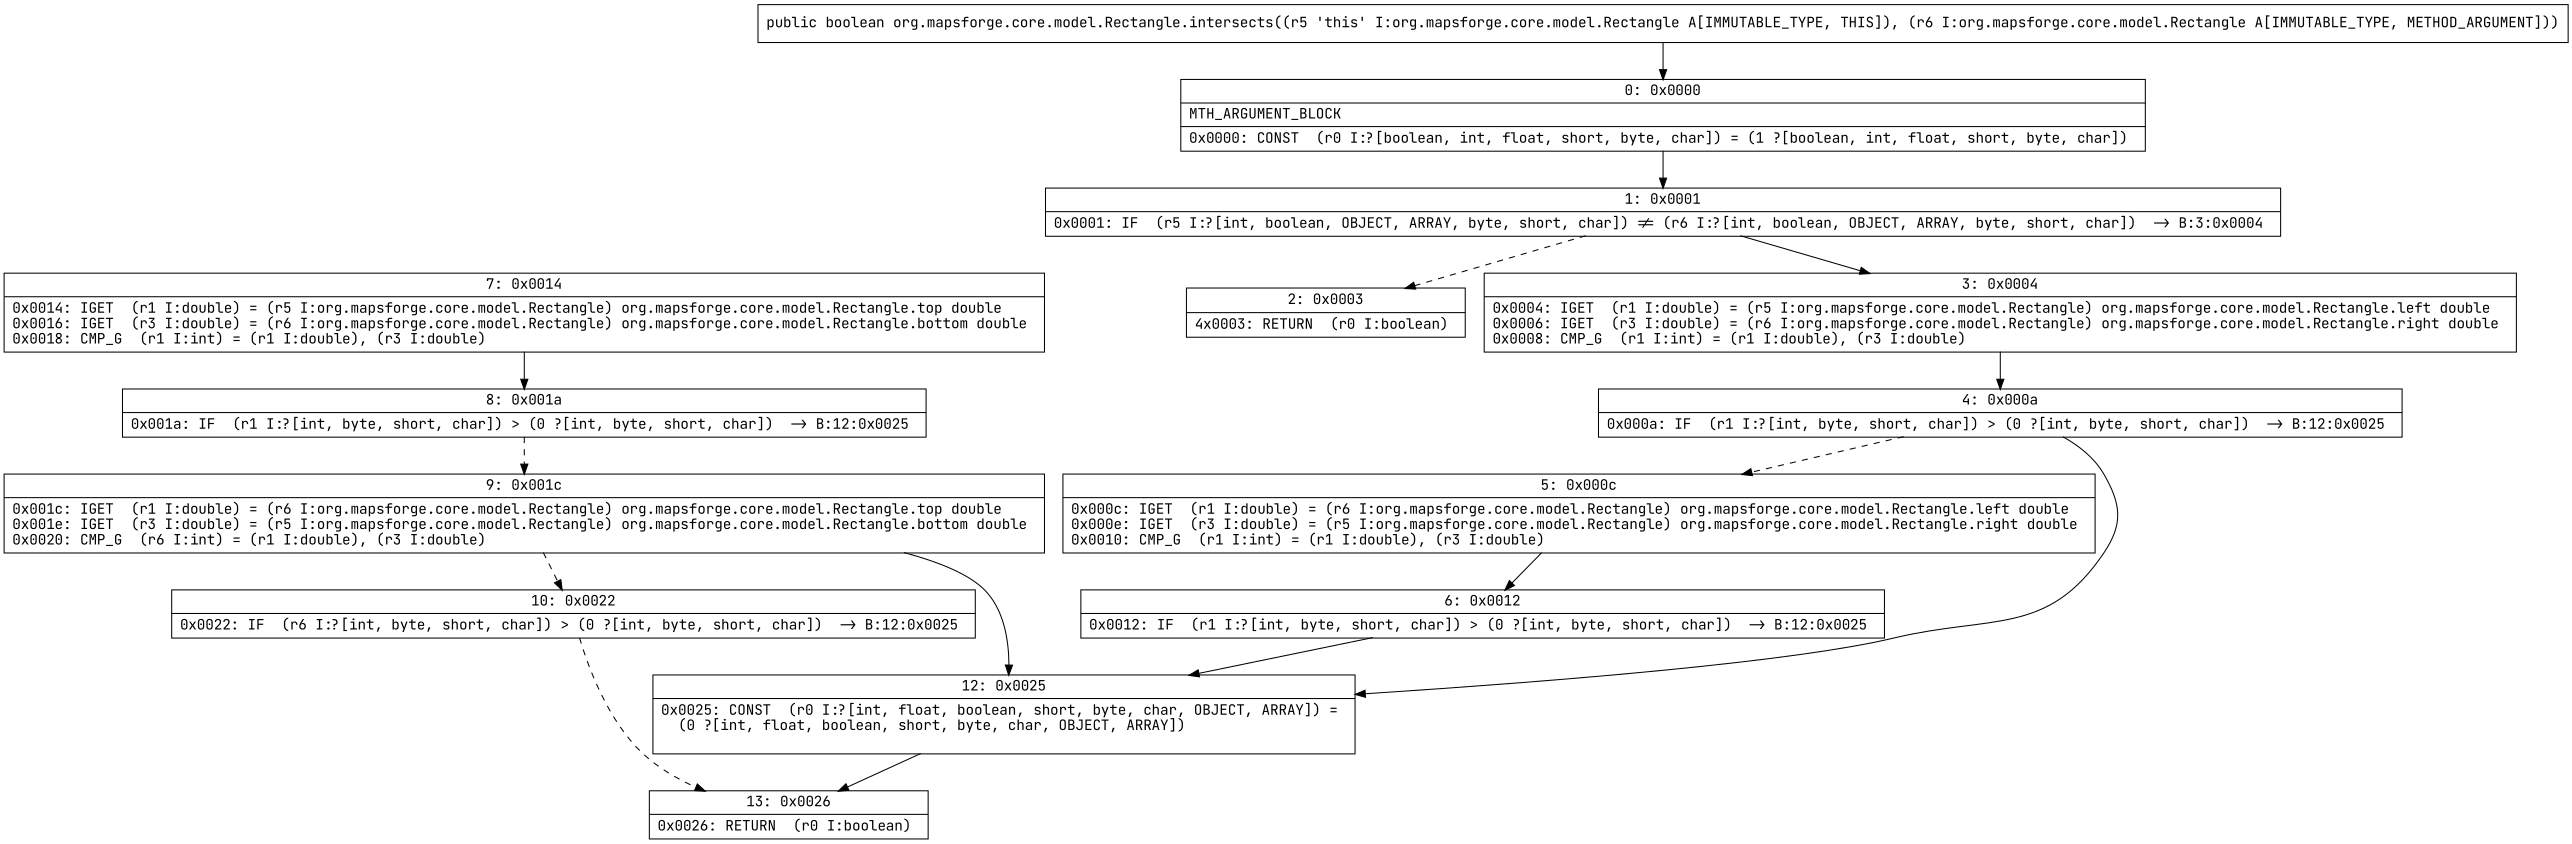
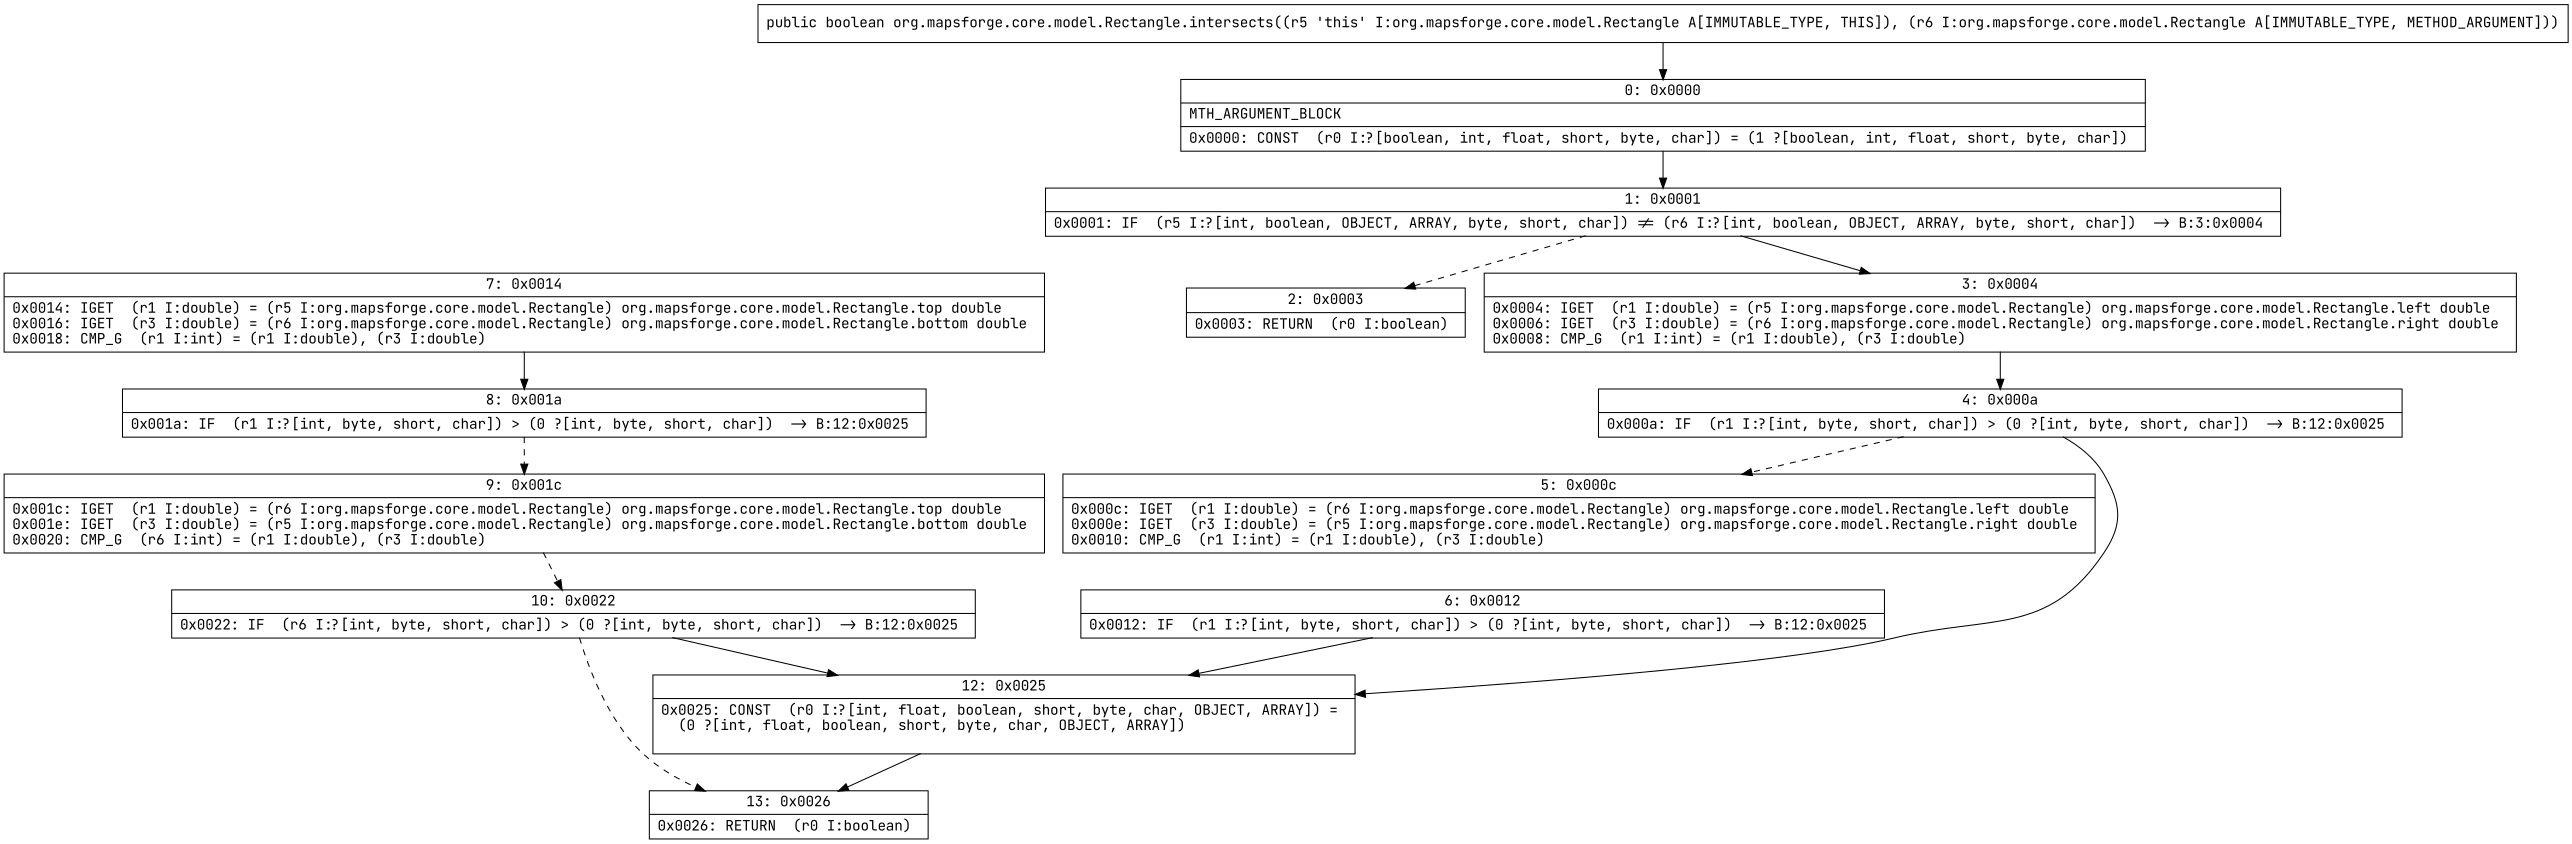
  digraph {
    fontname="JetBrains Mono"
    node [fontname="JetBrains Mono" shape=record]
    edge [fontname="JetBrains Mono"]
    n1 [label="{0\:\ 0x0000|MTH_ARGUMENT_BLOCK\l|0x0000: CONST  (r0 I:?[boolean, int, float, short, byte, char]) = (1 ?[boolean, int, float, short, byte, char]) \l}"]
    n2 [label="{1\:\ 0x0001|0x0001: IF  (r5 I:?[int, boolean, OBJECT, ARRAY, byte, short, char]) != (r6 I:?[int, boolean, OBJECT, ARRAY, byte, short, char])  \-\> B:3:0x0004 \l}"]
-   n3 [label="{2\:\ 0x0003|4x0003: RETURN  (r0 I:boolean) \l}"]
+   n3 [label="{2\:\ 0x0003|0x0003: RETURN  (r0 I:boolean) \l}"]
    n4 [label="{3\:\ 0x0004|0x0004: IGET  (r1 I:double) = (r5 I:org.mapsforge.core.model.Rectangle) org.mapsforge.core.model.Rectangle.left double \l0x0006: IGET  (r3 I:double) = (r6 I:org.mapsforge.core.model.Rectangle) org.mapsforge.core.model.Rectangle.right double \l0x0008: CMP_G  (r1 I:int) = (r1 I:double), (r3 I:double) \l}"]
    n5 [label="{4\:\ 0x000a|0x000a: IF  (r1 I:?[int, byte, short, char]) \> (0 ?[int, byte, short, char])  \-\> B:12:0x0025 \l}"]
    n6 [label="{5\:\ 0x000c|0x000c: IGET  (r1 I:double) = (r6 I:org.mapsforge.core.model.Rectangle) org.mapsforge.core.model.Rectangle.left double \l0x000e: IGET  (r3 I:double) = (r5 I:org.mapsforge.core.model.Rectangle) org.mapsforge.core.model.Rectangle.right double \l0x0010: CMP_G  (r1 I:int) = (r1 I:double), (r3 I:double) \l}"]
    n7 [label="{12\:\ 0x0025|0x0025: CONST  (r0 I:?[int, float, boolean, short, byte, char, OBJECT, ARRAY]) = \l  (0 ?[int, float, boolean, short, byte, char, OBJECT, ARRAY])\l \l}"]
    n8 [label="{6\:\ 0x0012|0x0012: IF  (r1 I:?[int, byte, short, char]) \> (0 ?[int, byte, short, char])  \-\> B:12:0x0025 \l}"]
    n9 [label="{13\:\ 0x0026|0x0026: RETURN  (r0 I:boolean) \l}"]
    n10 [label="{7\:\ 0x0014|0x0014: IGET  (r1 I:double) = (r5 I:org.mapsforge.core.model.Rectangle) org.mapsforge.core.model.Rectangle.top double \l0x0016: IGET  (r3 I:double) = (r6 I:org.mapsforge.core.model.Rectangle) org.mapsforge.core.model.Rectangle.bottom double \l0x0018: CMP_G  (r1 I:int) = (r1 I:double), (r3 I:double) \l}"]
    n11 [label="{8\:\ 0x001a|0x001a: IF  (r1 I:?[int, byte, short, char]) \> (0 ?[int, byte, short, char])  \-\> B:12:0x0025 \l}"]
    n12 [label="{9\:\ 0x001c|0x001c: IGET  (r1 I:double) = (r6 I:org.mapsforge.core.model.Rectangle) org.mapsforge.core.model.Rectangle.top double \l0x001e: IGET  (r3 I:double) = (r5 I:org.mapsforge.core.model.Rectangle) org.mapsforge.core.model.Rectangle.bottom double \l0x0020: CMP_G  (r6 I:int) = (r1 I:double), (r3 I:double) \l}"]
    n13 [label="{10\:\ 0x0022|0x0022: IF  (r6 I:?[int, byte, short, char]) \> (0 ?[int, byte, short, char])  \-\> B:12:0x0025 \l}"]
    n14 [label="{public boolean org.mapsforge.core.model.Rectangle.intersects((r5 'this' I:org.mapsforge.core.model.Rectangle A[IMMUTABLE_TYPE, THIS]), (r6 I:org.mapsforge.core.model.Rectangle A[IMMUTABLE_TYPE, METHOD_ARGUMENT])) }"]
    n1 -> n2
    n2 -> n3 [style=dashed]
    n2 -> n4
    n4 -> n5
    n5 -> n6 [style=dashed]
    n5 -> n7
-   n6 -> n8
    n7 -> n9
    n8 -> n7
    n10 -> n11
    n11 -> n12 [style=dashed]
    n12 -> n13 [style=dashed]
-   n12 -> n7
+   n13 -> n7
    n13 -> n9 [style=dashed]
    n14 -> n1
  }
